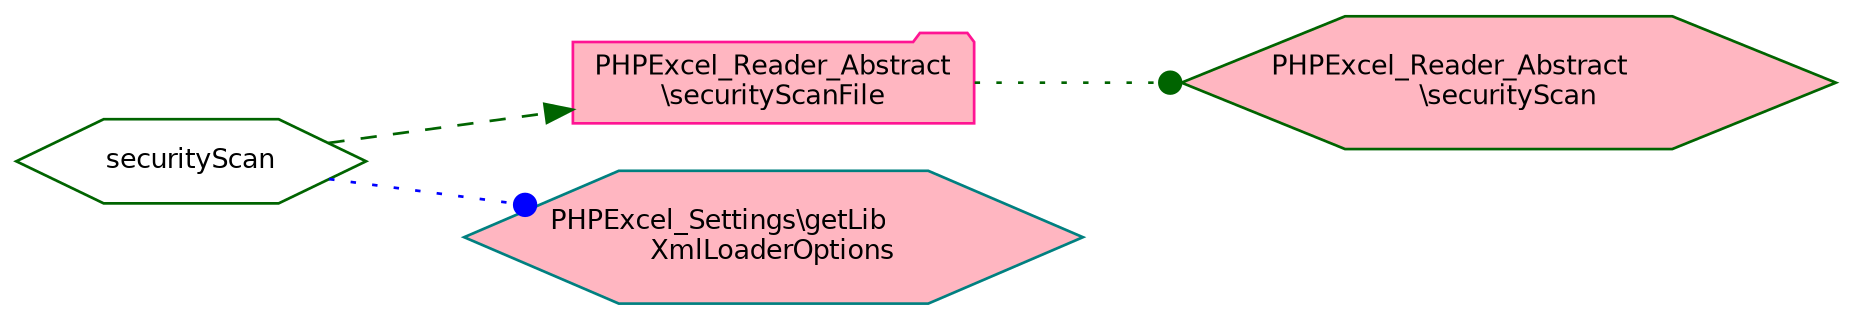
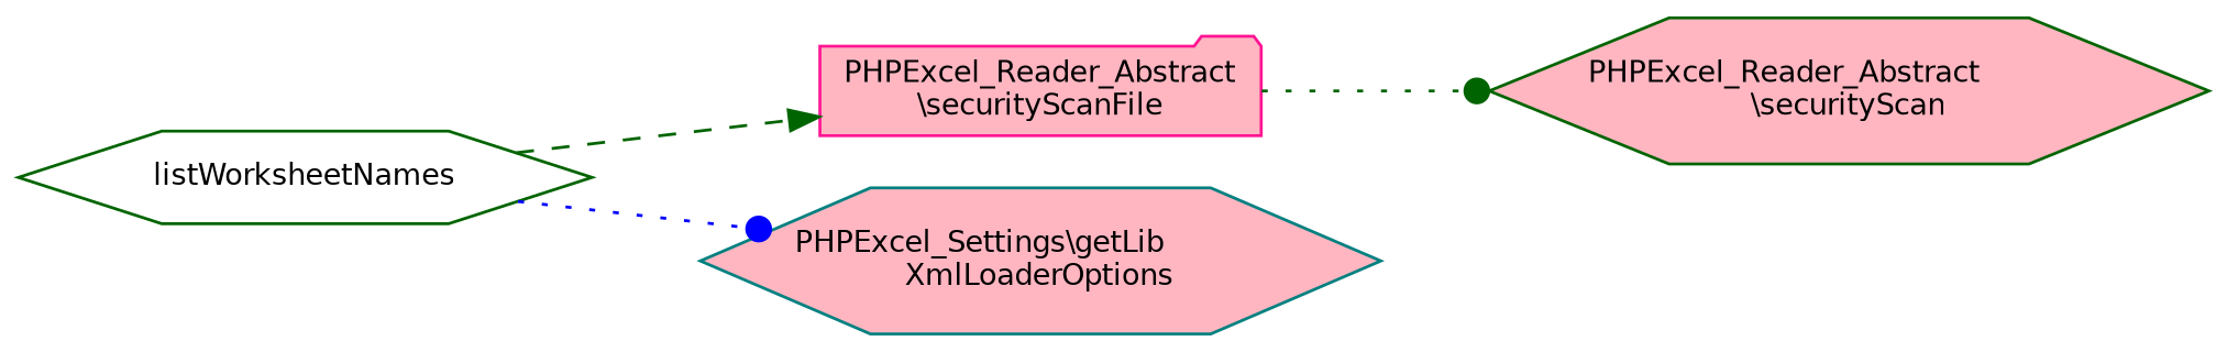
  digraph {
    rankdir=LR
    node [color=darkgreen fillcolor=lightpink fontname=Helvetica fontsize=10 shape=hexagon style=filled]
    edge [color=darkgreen fontname=Helvetica fontsize=10 labelfontname=Helvetica labelfontsize=10 style=dotted arrowhead=dot]
-   n1 [fillcolor=white fontcolor=black height=0.2 label=securityScan width=0.4]
+   n1 [fillcolor=white fontcolor=black height=0.2 label=listWorksheetNames width=0.4]
    n2 [color=deeppink height=0.2 label="PHPExcel_Reader_Abstract\l\\securityScanFile" shape=folder width=0.4]
    n3 [color=teal height=0.2 label="PHPExcel_Settings\\getLib\lXmlLoaderOptions" width=0.4]
    n4 [height=0.2 label="PHPExcel_Reader_Abstract\l\\securityScan" width=0.4]
    n1 -> n2 [style=dashed arrowhead=normal]
    n1 -> n3 [color=blue]
    n2 -> n4
  }
